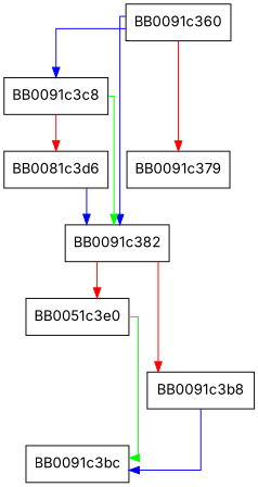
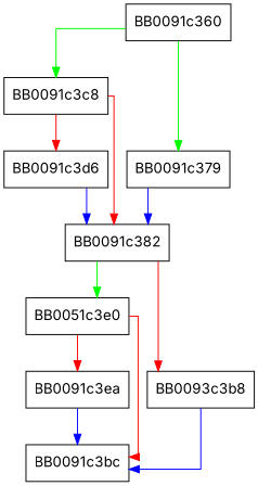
  digraph {
    fontname=Inter
    splines=ortho
    node [fontname=Inter shape=box]
    edge [color=green fontname=Inter]
    BB0091c360
    BB0091c3c8
    BB0091c379
    BB0091c382
-   BB0091c3d6 [label=BB0081c3d6]
+   BB0091c3d6
    n6 [label=BB0051c3e0]
-   BB0091c3b8
+   BB0091c3b8 [label=BB0093c3b8]
    BB0091c3bc
-   BB0091c360 -> BB0091c3c8 [color=blue]
-   BB0091c360 -> BB0091c379 [color=red]
-   BB0091c3c8 -> BB0091c382
+   BB0091c3ea
+   BB0091c360 -> BB0091c3c8
+   BB0091c360 -> BB0091c379
+   BB0091c3c8 -> BB0091c382 [color=red]
    BB0091c3c8 -> BB0091c3d6 [color=red]
-   BB0091c360 -> BB0091c382 [color=blue]
-   BB0091c382 -> n6 [color=red]
+   BB0091c379 -> BB0091c382 [color=blue]
+   BB0091c382 -> n6
    BB0091c382 -> BB0091c3b8 [color=red]
    BB0091c3d6 -> BB0091c382 [color=blue]
-   n6 -> BB0091c3bc
+   n6 -> BB0091c3bc [color=red]
+   n6 -> BB0091c3ea [color=red]
    BB0091c3b8 -> BB0091c3bc [color=blue]
+   BB0091c3ea -> BB0091c3bc [color=blue]
  }
